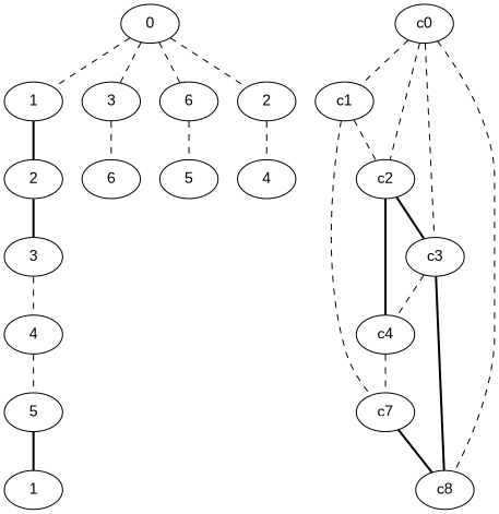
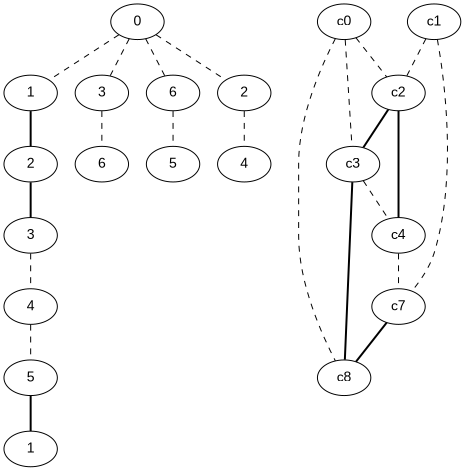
  graph {
    fontname="Liberation Sans"
    node [fontname="Liberation Sans"]
    edge [fontname="Liberation Sans" style=dashed]
    n1 [label=0]
    n2 [label=1]
    n3 [label=3]
    n4 [label=6]
    n5 [label=2]
    n6 [label=2]
    n7 [label=6]
    n8 [label=5]
    n9 [label=4]
    n10 [label=3]
    n11 [label=4]
    n12 [label=5]
    n13 [label=1]
    c0
    c1
    c2
    c3
    n18 [label=c8]
    n19 [label=c7]
    c4
    n1 -- n2
    n1 -- n3
    n1 -- n4
    n1 -- n5
    n2 -- n6 [style=bold]
    n3 -- n7
    n4 -- n8
    n5 -- n9
    n6 -- n10 [style=bold]
    n10 -- n11
    n11 -- n12
    n12 -- n13 [style=bold]
-   c0 -- c1
    c0 -- c2
    c0 -- c3
    c0 -- n18
    c1 -- c2
    c1 -- n19
    c2 -- c3 [style=bold]
    c2 -- c4 [style=bold]
    c3 -- n18 [style=bold]
    c3 -- c4
    n19 -- n18 [style=bold]
    c4 -- n19
  }
